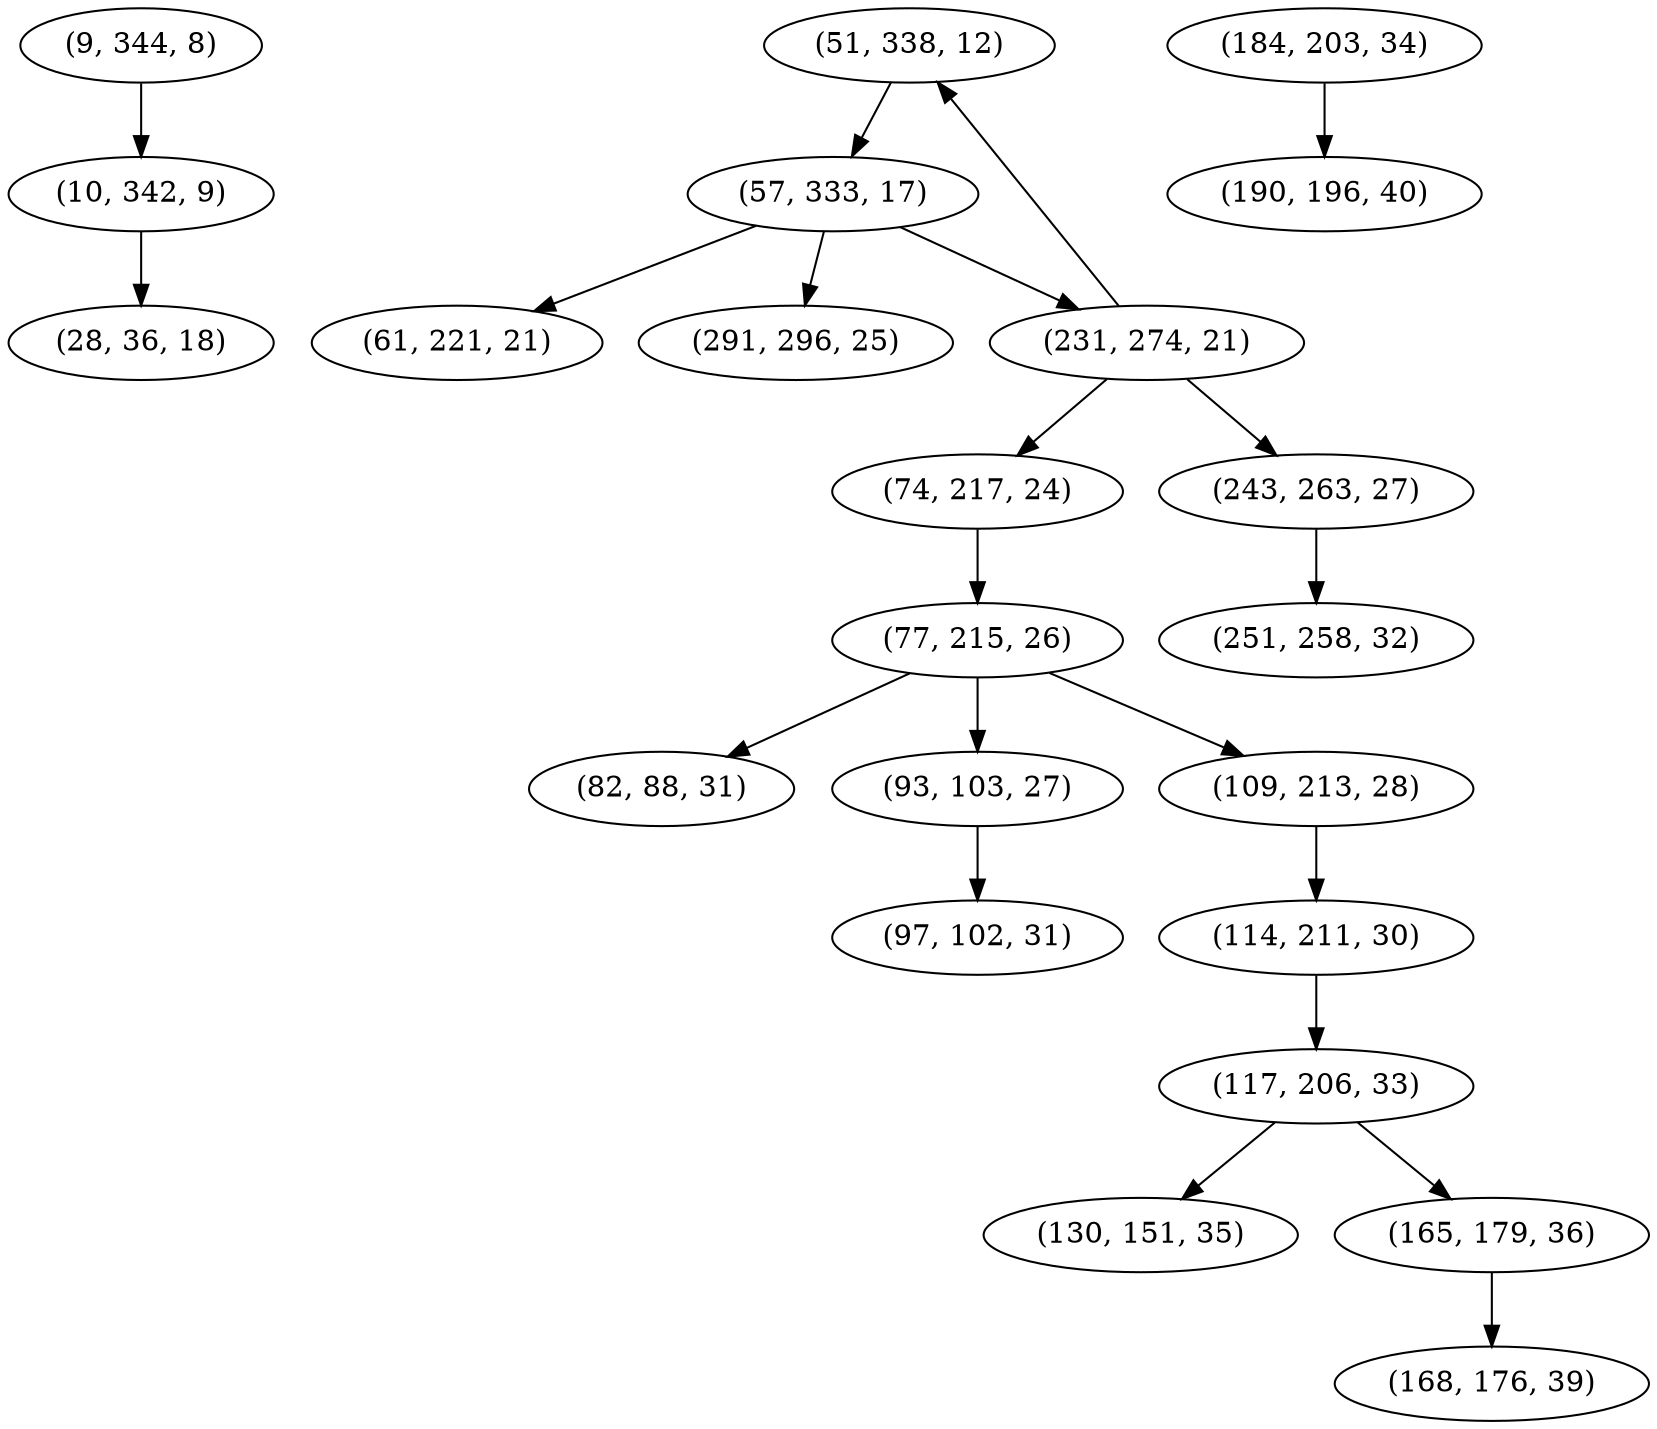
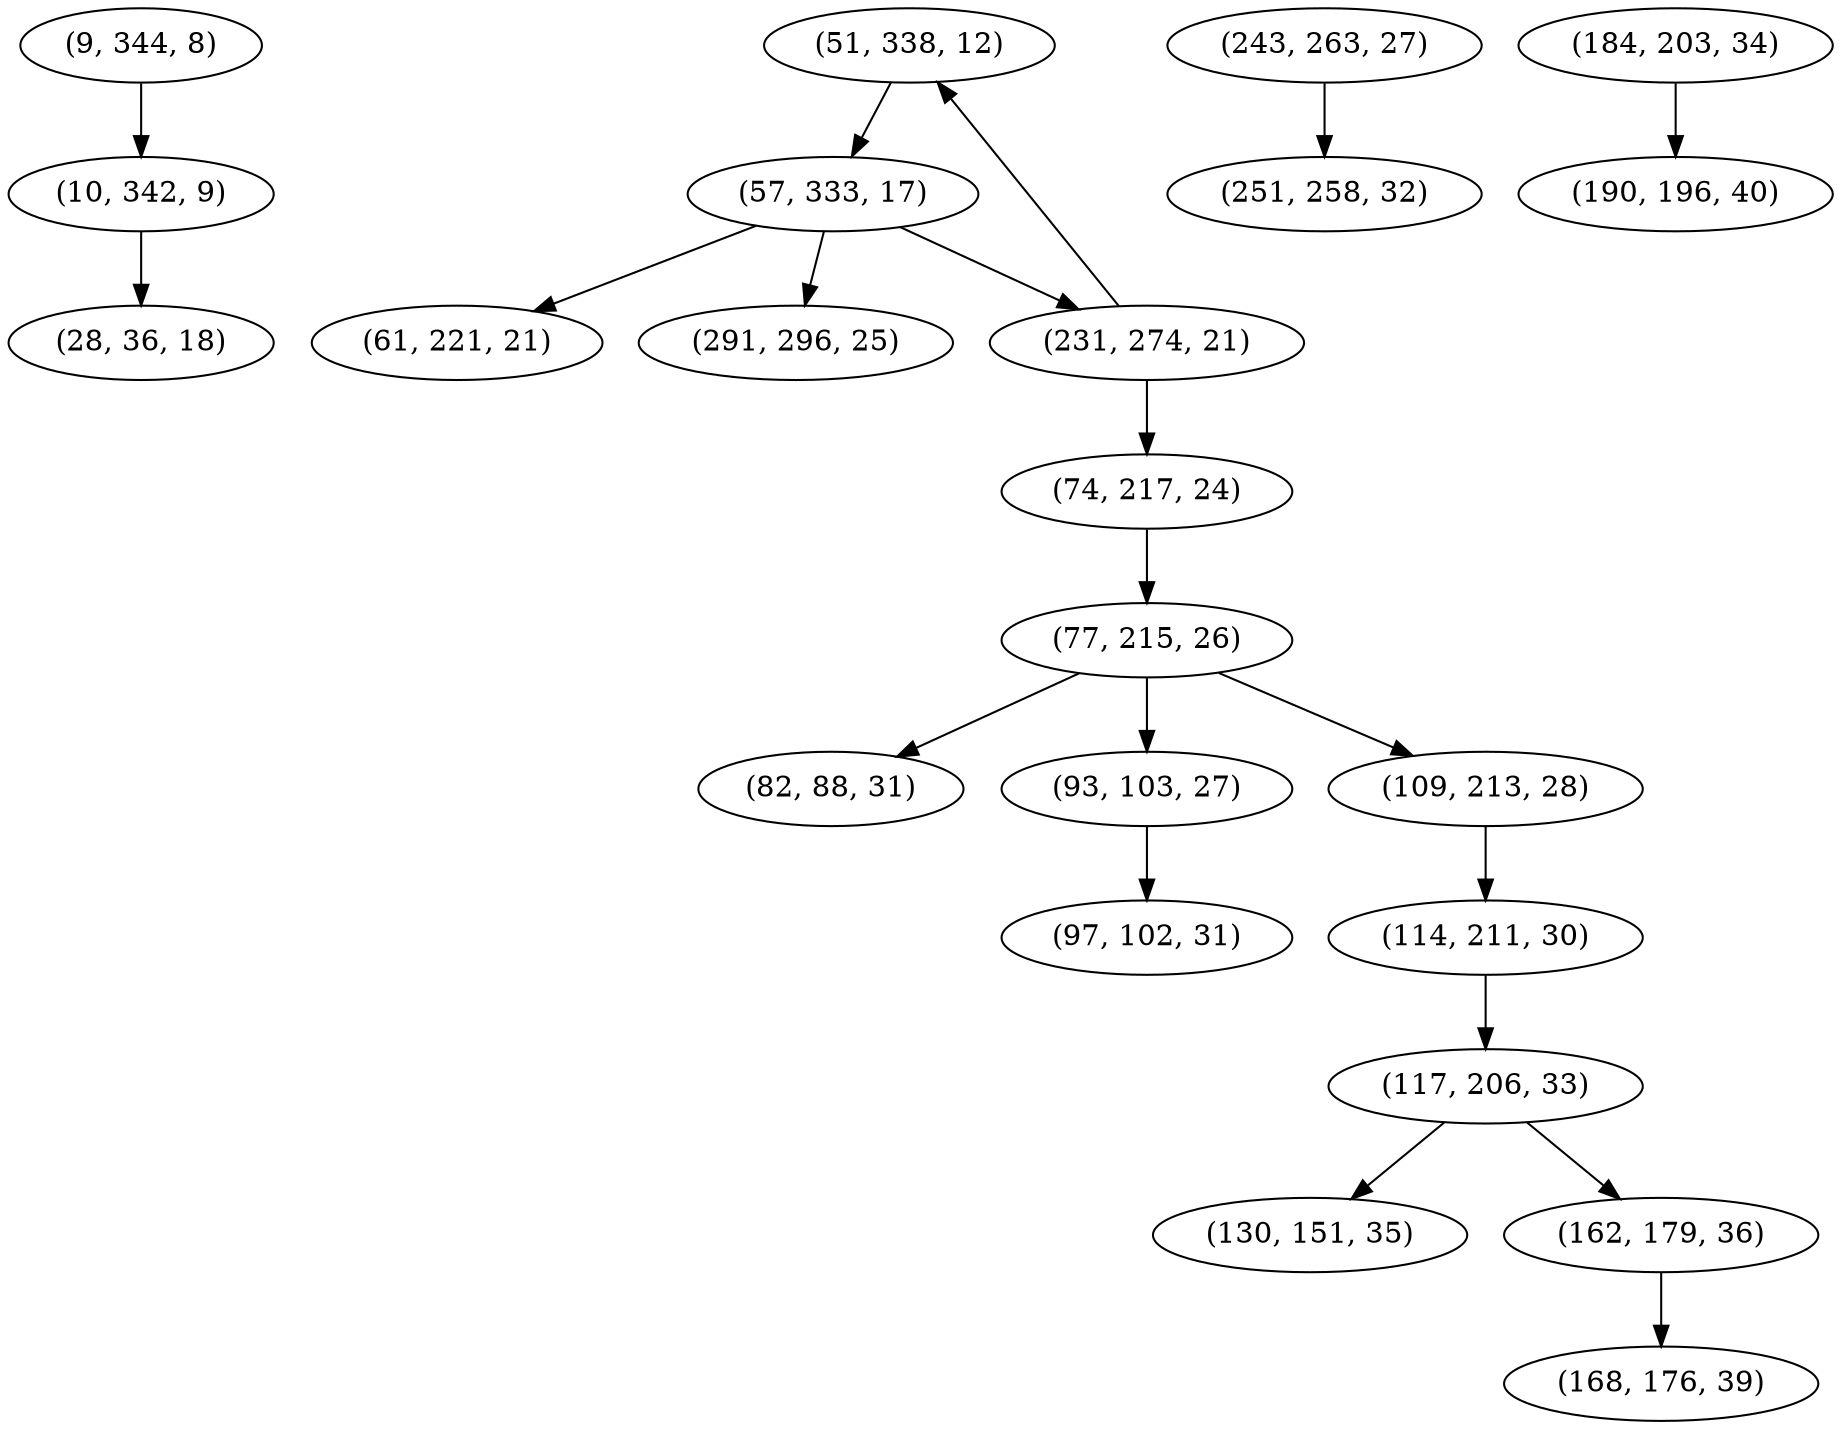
  digraph {
    "(9, 344, 8)"
    "(10, 342, 9)"
    "(28, 36, 18)"
    "(51, 338, 12)"
    "(57, 333, 17)"
    "(61, 221, 21)"
    "(231, 274, 21)"
    "(291, 296, 25)"
    "(74, 217, 24)"
    "(243, 263, 27)"
    "(77, 215, 26)"
    "(82, 88, 31)"
    n13 [label="(93, 103, 27)"]
    "(109, 213, 28)"
    "(97, 102, 31)"
    "(114, 211, 30)"
    "(117, 206, 33)"
    "(130, 151, 35)"
-   "(162, 179, 36)" [label="(165, 179, 36)"]
+   "(162, 179, 36)"
    "(168, 176, 39)"
    "(184, 203, 34)"
    "(190, 196, 40)"
    "(251, 258, 32)"
    "(9, 344, 8)" -> "(10, 342, 9)"
    "(10, 342, 9)" -> "(28, 36, 18)"
    "(51, 338, 12)" -> "(57, 333, 17)"
    "(57, 333, 17)" -> "(61, 221, 21)"
    "(57, 333, 17)" -> "(231, 274, 21)"
    "(57, 333, 17)" -> "(291, 296, 25)"
    "(231, 274, 21)" -> "(51, 338, 12)"
    "(231, 274, 21)" -> "(74, 217, 24)"
-   "(231, 274, 21)" -> "(243, 263, 27)"
    "(74, 217, 24)" -> "(77, 215, 26)"
    "(243, 263, 27)" -> "(251, 258, 32)"
    "(77, 215, 26)" -> "(82, 88, 31)"
    "(77, 215, 26)" -> n13
    "(77, 215, 26)" -> "(109, 213, 28)"
    n13 -> "(97, 102, 31)"
    "(109, 213, 28)" -> "(114, 211, 30)"
    "(114, 211, 30)" -> "(117, 206, 33)"
    "(117, 206, 33)" -> "(130, 151, 35)"
    "(117, 206, 33)" -> "(162, 179, 36)"
    "(162, 179, 36)" -> "(168, 176, 39)"
    "(184, 203, 34)" -> "(190, 196, 40)"
  }
